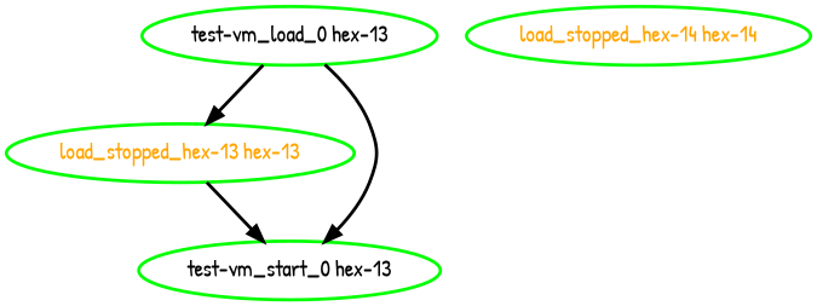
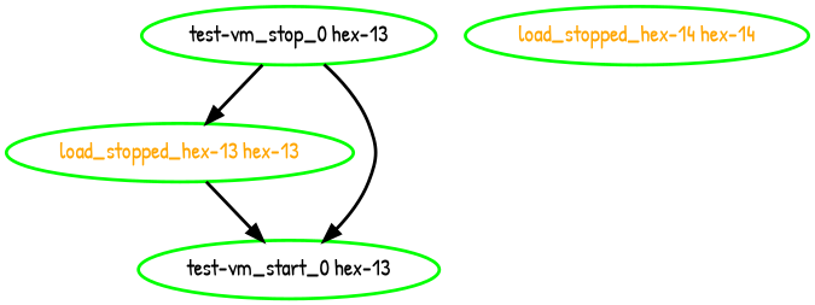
  digraph {
    fontname="Patrick Hand"
    node [color=green fontcolor=orange style=bold fontname="Patrick Hand"]
    edge [style=bold fontname="Patrick Hand"]
    "load_stopped_hex-13 hex-13"
    "test-vm_start_0 hex-13" [fontcolor=black]
    "load_stopped_hex-14 hex-14"
-   "test-vm_stop_0 hex-13" [fontcolor=black label="test-vm_load_0 hex-13"]
+   "test-vm_stop_0 hex-13" [fontcolor=black]
    "load_stopped_hex-13 hex-13" -> "test-vm_start_0 hex-13"
    "test-vm_stop_0 hex-13" -> "load_stopped_hex-13 hex-13"
    "test-vm_stop_0 hex-13" -> "test-vm_start_0 hex-13"
  }
